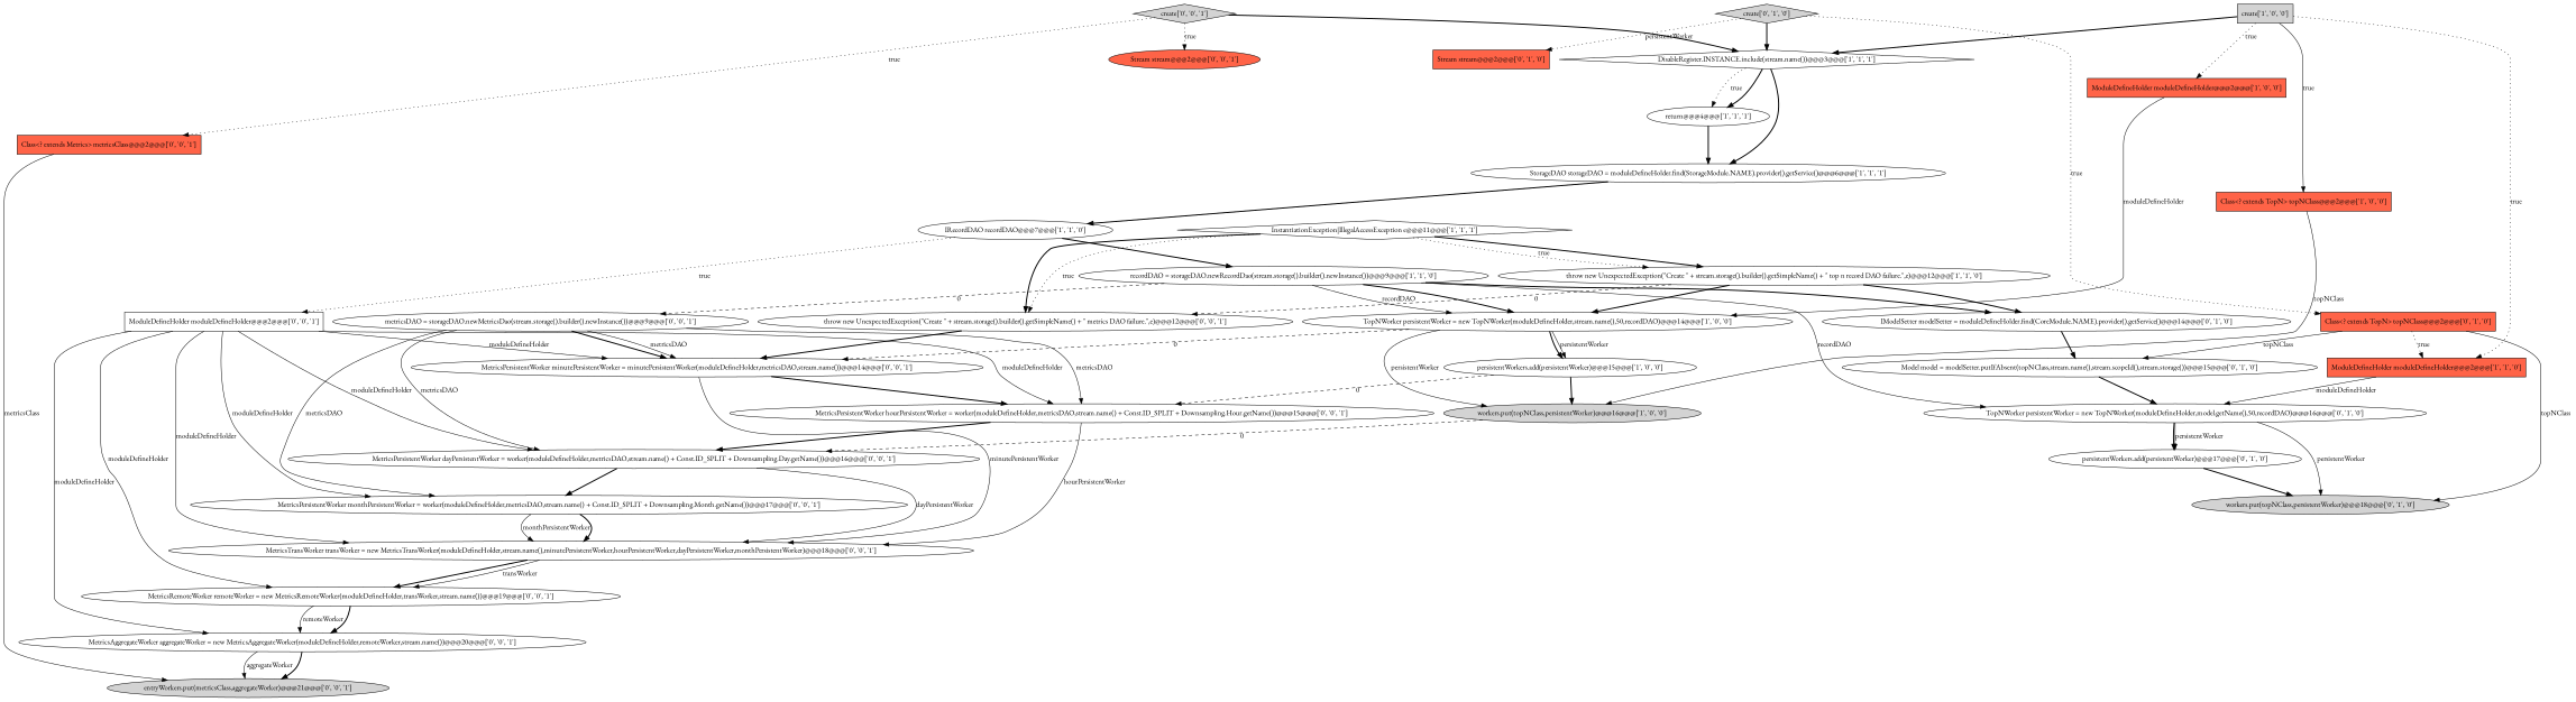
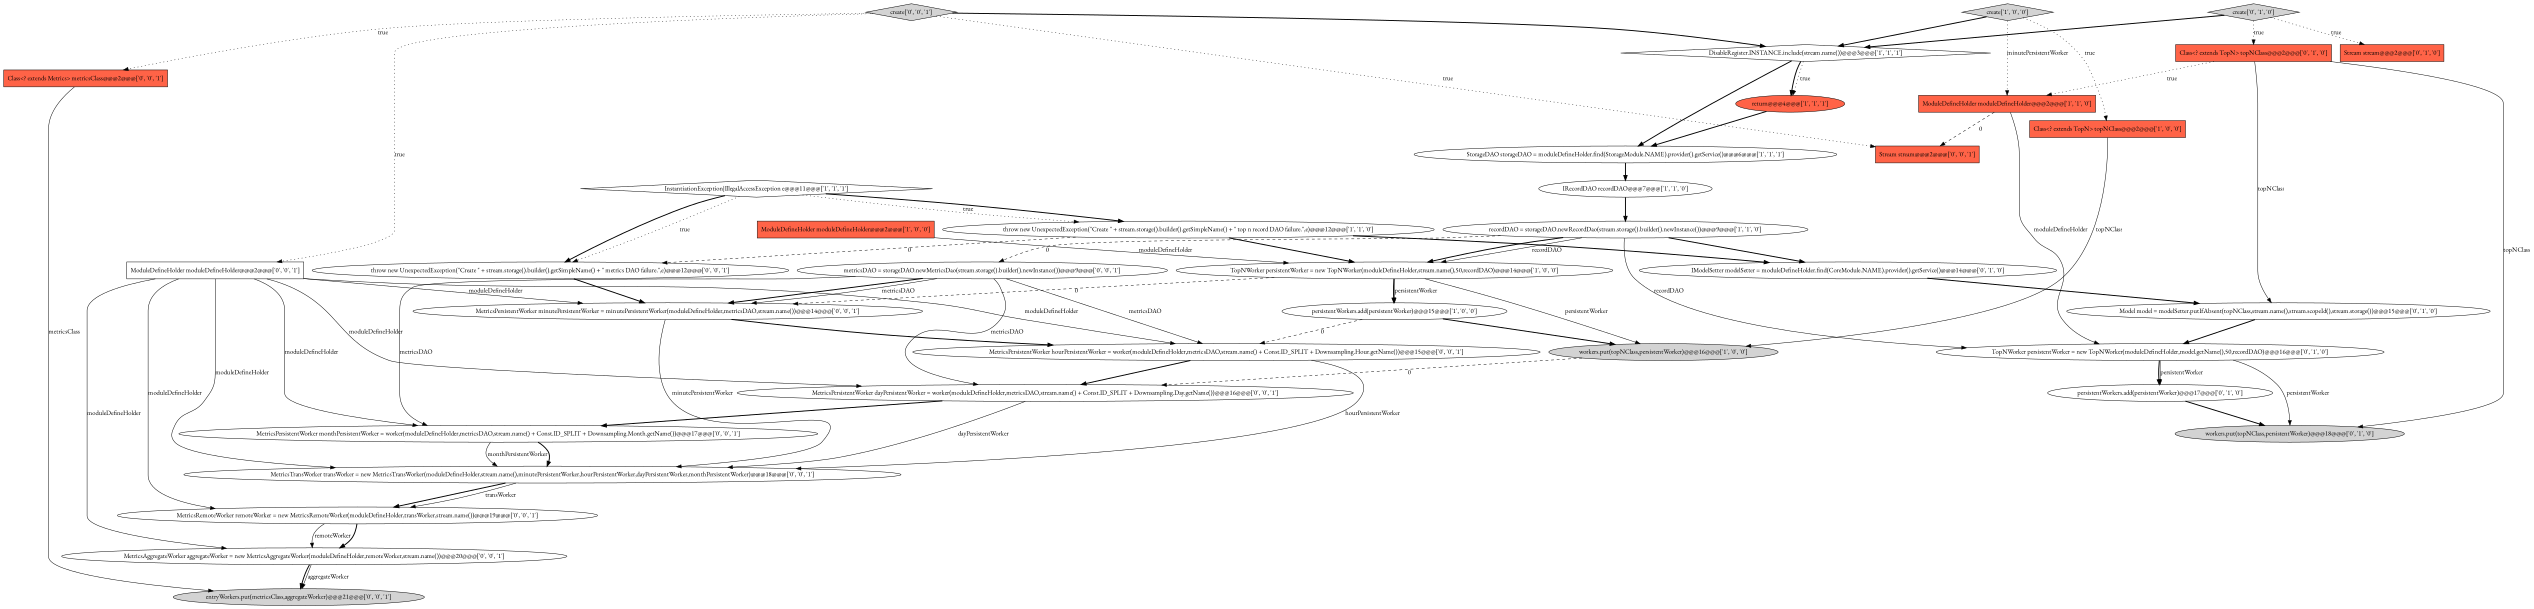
  digraph {
    fontname="EB Garamond"
    node [fillcolor=white fontname="EB Garamond" shape=ellipse style=filled]
    edge [fontname="EB Garamond" style=solid]
    n1 [fillcolor=tomato label="ModuleDefineHolder moduleDefineHolder@@@2@@@['1', '0', '0']" shape=box]
    n2 [label="TopNWorker persistentWorker = new TopNWorker(moduleDefineHolder,stream.name(),50,recordDAO)@@@14@@@['1', '0', '0']"]
    n3 [label="persistentWorkers.add(persistentWorker)@@@15@@@['1', '0', '0']"]
    n4 [fillcolor=lightgray label="workers.put(topNClass,persistentWorker)@@@16@@@['1', '0', '0']"]
    n5 [label="MetricsPersistentWorker minutePersistentWorker = minutePersistentWorker(moduleDefineHolder,metricsDAO,stream.name())@@@14@@@['0', '0', '1']"]
    n6 [label="MetricsPersistentWorker hourPersistentWorker = worker(moduleDefineHolder,metricsDAO,stream.name() + Const.ID_SPLIT + Downsampling.Hour.getName())@@@15@@@['0', '0', '1']"]
    n7 [label="MetricsPersistentWorker dayPersistentWorker = worker(moduleDefineHolder,metricsDAO,stream.name() + Const.ID_SPLIT + Downsampling.Day.getName())@@@16@@@['0', '0', '1']"]
    n8 [label="MetricsTransWorker transWorker = new MetricsTransWorker(moduleDefineHolder,stream.name(),minutePersistentWorker,hourPersistentWorker,dayPersistentWorker,monthPersistentWorker)@@@18@@@['0', '0', '1']"]
    n9 [label="throw new UnexpectedException(\"Create \" + stream.storage().builder().getSimpleName() + \" top n record DAO failure.\",e)@@@12@@@['1', '1', '0']"]
    n10 [label="throw new UnexpectedException(\"Create \" + stream.storage().builder().getSimpleName() + \" metrics DAO failure.\",e)@@@12@@@['0', '0', '1']"]
    n11 [label="IModelSetter modelSetter = moduleDefineHolder.find(CoreModule.NAME).provider().getService()@@@14@@@['0', '1', '0']"]
    n12 [label="Model model = modelSetter.putIfAbsent(topNClass,stream.name(),stream.scopeId(),stream.storage())@@@15@@@['0', '1', '0']"]
    n13 [label="recordDAO = storageDAO.newRecordDao(stream.storage().builder().newInstance())@@@9@@@['1', '1', '0']"]
    n14 [label="TopNWorker persistentWorker = new TopNWorker(moduleDefineHolder,model.getName(),50,recordDAO)@@@16@@@['0', '1', '0']"]
    n15 [label="metricsDAO = storageDAO.newMetricsDao(stream.storage().builder().newInstance())@@@9@@@['0', '0', '1']"]
    n16 [fillcolor=lightgray label="workers.put(topNClass,persistentWorker)@@@18@@@['0', '1', '0']"]
    n17 [label="persistentWorkers.add(persistentWorker)@@@17@@@['0', '1', '0']"]
    n18 [label="MetricsPersistentWorker monthPersistentWorker = worker(moduleDefineHolder,metricsDAO,stream.name() + Const.ID_SPLIT + Downsampling.Month.getName())@@@17@@@['0', '0', '1']"]
-   n19 [fillcolor=tomato label="Stream stream@@@2@@@['0', '0', '1']"]
+   n19 [fillcolor=tomato label="Stream stream@@@2@@@['0', '0', '1']" shape=box]
    n20 [label="StorageDAO storageDAO = moduleDefineHolder.find(StorageModule.NAME).provider().getService()@@@6@@@['1', '1', '1']"]
    n21 [label="IRecordDAO recordDAO@@@7@@@['1', '1', '0']"]
    n22 [fillcolor=tomato label="Class<? extends TopN> topNClass@@@2@@@['0', '1', '0']" shape=box]
    n23 [fillcolor=tomato label="ModuleDefineHolder moduleDefineHolder@@@2@@@['1', '1', '0']" shape=box]
    n24 [fillcolor=tomato label="Stream stream@@@2@@@['0', '1', '0']" shape=box]
-   n25 [label="return@@@4@@@['1', '1', '1']"]
-   n26 [fillcolor=lightgray label="create['1', '0', '0']" shape=box]
+   n25 [fillcolor=tomato label="return@@@4@@@['1', '1', '1']"]
+   n26 [fillcolor=lightgray label="create['1', '0', '0']" shape=diamond]
    n27 [label="DisableRegister.INSTANCE.include(stream.name())@@@3@@@['1', '1', '1']" shape=diamond]
    n28 [fillcolor=tomato label="Class<? extends TopN> topNClass@@@2@@@['1', '0', '0']" shape=box]
    n29 [label="MetricsRemoteWorker remoteWorker = new MetricsRemoteWorker(moduleDefineHolder,transWorker,stream.name())@@@19@@@['0', '0', '1']"]
    n30 [label="InstantiationException|IllegalAccessException e@@@11@@@['1', '1', '1']" shape=diamond]
    n31 [fillcolor=lightgray label="create['0', '0', '1']" shape=diamond]
    n32 [label="ModuleDefineHolder moduleDefineHolder@@@2@@@['0', '0', '1']" shape=box]
    n33 [fillcolor=tomato label="Class<? extends Metrics> metricsClass@@@2@@@['0', '0', '1']" shape=box]
    n34 [label="MetricsAggregateWorker aggregateWorker = new MetricsAggregateWorker(moduleDefineHolder,remoteWorker,stream.name())@@@20@@@['0', '0', '1']"]
    n35 [fillcolor=lightgray label="entryWorkers.put(metricsClass,aggregateWorker)@@@21@@@['0', '0', '1']"]
    n36 [fillcolor=lightgray label="create['0', '1', '0']" shape=diamond]
    n1 -> n2 [label=moduleDefineHolder]
    n2 -> n3 [label=persistentWorker]
    n2 -> n3 [style=bold]
    n2 -> n4 [label=persistentWorker]
    n2 -> n5 [label=0 style=dashed]
    n3 -> n4 [style=bold]
    n3 -> n6 [label=0 style=dashed]
    n4 -> n7 [label=0 style=dashed]
    n5 -> n6 [style=bold]
    n5 -> n8 [label=minutePersistentWorker]
    n6 -> n7 [style=bold]
    n6 -> n8 [label=hourPersistentWorker]
    n7 -> n8 [label=dayPersistentWorker]
    n7 -> n18 [style=bold]
    n8 -> n29 [style=bold]
    n8 -> n29 [label=transWorker]
    n9 -> n2 [style=bold]
    n9 -> n10 [label=0 style=dashed]
    n9 -> n11 [style=bold]
    n10 -> n5 [style=bold]
    n11 -> n12 [style=bold]
    n12 -> n14 [style=bold]
    n13 -> n2 [style=bold]
    n13 -> n2 [label=recordDAO]
    n13 -> n11 [style=bold]
    n13 -> n14 [label=recordDAO]
    n13 -> n15 [label=0 style=dashed]
    n14 -> n16 [label=persistentWorker]
    n14 -> n17 [label=persistentWorker]
    n14 -> n17 [style=bold]
    n15 -> n5 [style=bold]
    n15 -> n5 [label=metricsDAO]
    n15 -> n6 [label=metricsDAO]
    n15 -> n7 [label=metricsDAO]
    n15 -> n18 [label=metricsDAO]
    n17 -> n16 [style=bold]
    n18 -> n8 [label=monthPersistentWorker]
    n18 -> n8 [style=bold]
    n20 -> n21 [style=bold]
    n21 -> n13 [style=bold]
    n22 -> n12 [label=topNClass]
    n22 -> n16 [label=topNClass]
    n22 -> n23 [label=true style=dotted]
    n23 -> n14 [label=moduleDefineHolder]
+   n23 -> n19 [label=0 style=dashed]
    n25 -> n20 [style=bold]
-   n26 -> n1 [label=true style=dotted]
-   n26 -> n23 [label=true style=dotted]
+   n26 -> n23 [label=minutePersistentWorker style=dotted]
    n26 -> n27 [style=bold]
-   n26 -> n28 [label=true]
+   n26 -> n28 [label=true style=dotted]
    n27 -> n20 [style=bold]
    n27 -> n25 [label=true style=dotted]
    n27 -> n25 [style=bold]
    n28 -> n4 [label=topNClass]
    n29 -> n34 [label=remoteWorker]
    n29 -> n34 [style=bold]
    n30 -> n9 [label=true style=dotted]
    n30 -> n9 [style=bold]
    n30 -> n10 [style=bold]
    n30 -> n10 [label=true style=dotted]
    n31 -> n19 [label=true style=dotted]
    n31 -> n27 [style=bold]
-   n21 -> n32 [label=true style=dotted]
+   n31 -> n32 [label=true style=dotted]
    n31 -> n33 [label=true style=dotted]
    n32 -> n5 [label=moduleDefineHolder]
    n32 -> n6 [label=moduleDefineHolder]
    n32 -> n7 [label=moduleDefineHolder]
    n32 -> n8 [label=moduleDefineHolder]
    n32 -> n18 [label=moduleDefineHolder]
    n32 -> n29 [label=moduleDefineHolder]
    n32 -> n34 [label=moduleDefineHolder]
    n33 -> n35 [label=metricsClass]
    n34 -> n35 [style=bold]
    n34 -> n35 [label=aggregateWorker]
    n36 -> n22 [label=true style=dotted]
-   n36 -> n24 [label=persistentWorker style=dotted]
+   n36 -> n24 [label=true style=dotted]
    n36 -> n27 [style=bold]
  }
